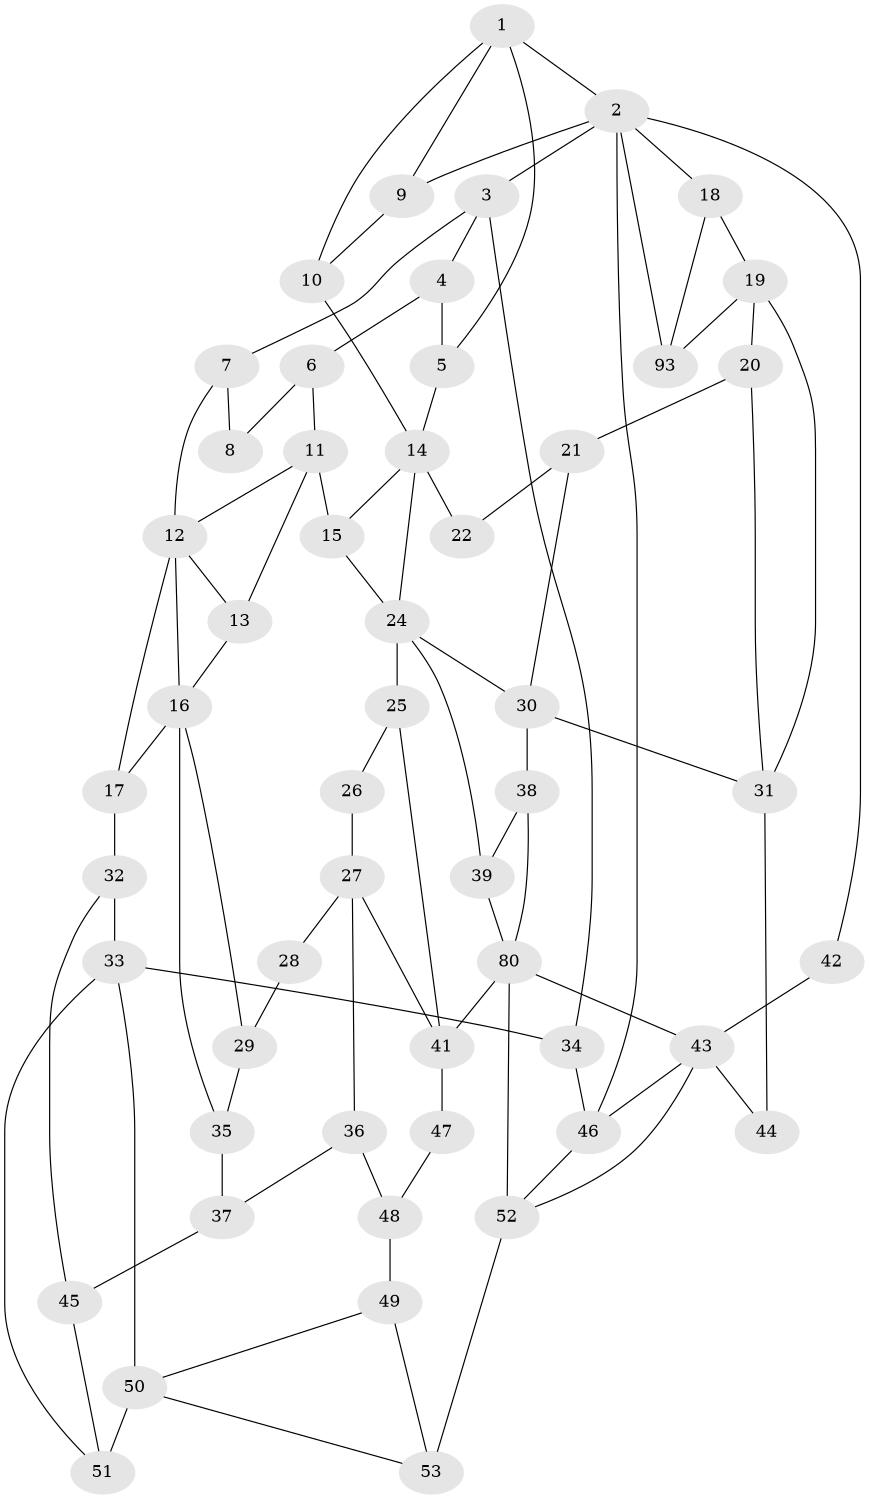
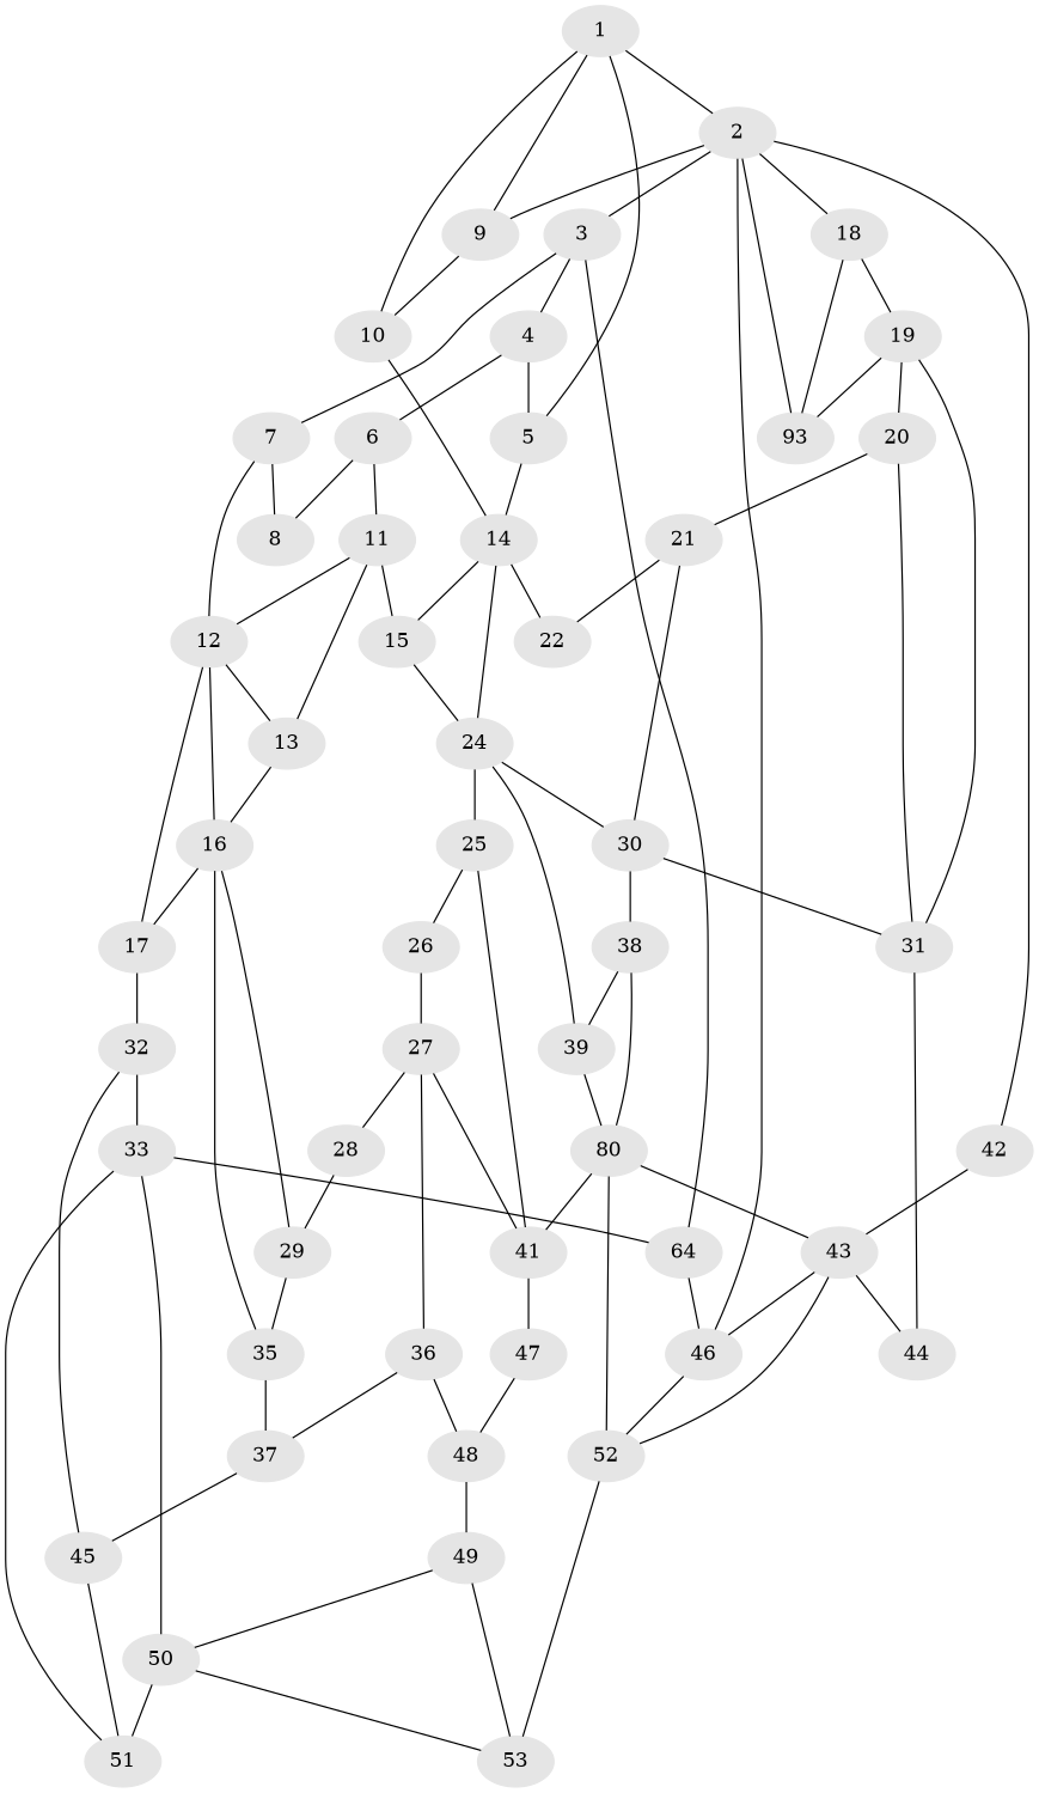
  graph {
    node [color=gray90 style=filled]
    edge [weight=1.0]
    1
    2
    5
    9
    10
    3
    18
    n8 [label=93]
    42
    46
    14
    4
    7
-   34
+   34 [label=64]
    19
    43
    52
    6
    8
    12
    11
    15
    22
    24
    13
    16
    17
    29
    35
    32
    30
    25
    39
    37
    33
    45
    20
    31
    21
    44
    38
    26
    41
    n44 [label=80]
    27
    47
    28
    36
    48
    50
    51
    53
    49
    1 -- 2
    1 -- 5
    1 -- 9
    1 -- 10
    2 -- 9
    2 -- 3
    2 -- 18
    2 -- n8
    2 -- 42
    2 -- 46
    5 -- 14
    9 -- 10
    10 -- 14
    3 -- 4
    3 -- 7
    3 -- 34
    18 -- n8
    18 -- 19
    42 -- 43 [weight=2.0]
    46 -- 52
    14 -- 15
    14 -- 22 [weight=2.0]
    14 -- 24
    4 -- 5
    4 -- 6 [weight=2.0]
    7 -- 8
    7 -- 12
    34 -- 46
    19 -- n8
    19 -- 20
    19 -- 31
    43 -- 46
    43 -- 52
    43 -- 44
    52 -- 53 [weight=2.0]
    6 -- 8 [weight=2.0]
    6 -- 11 [weight=2.0]
    12 -- 13
    12 -- 16
    12 -- 17
    11 -- 12
    11 -- 15
    11 -- 13
    15 -- 24
    24 -- 30
    24 -- 25
    24 -- 39
    13 -- 16
    16 -- 17 [weight=2.0]
    16 -- 29
    16 -- 35
    17 -- 32
    29 -- 35
    35 -- 37
    32 -- 33
    32 -- 45
    30 -- 31 [weight=2.0]
    30 -- 38
    25 -- 26
    25 -- 41
    39 -- n44
    37 -- 45
    33 -- 34 [weight=2.0]
    33 -- 50
    33 -- 51 [weight=2.0]
    45 -- 51
    20 -- 31
    20 -- 21
    31 -- 44 [weight=2.0]
    21 -- 22
    21 -- 30
    38 -- 39
    38 -- n44
    26 -- 27 [weight=2.0]
    41 -- 47 [weight=2.0]
    n44 -- 43
    n44 -- 52
    n44 -- 41 [weight=2.0]
    27 -- 41
    27 -- 28 [weight=2.0]
    27 -- 36
    47 -- 48
    28 -- 29
    36 -- 37
    36 -- 48
    48 -- 49
    50 -- 51 [weight=3.0]
    50 -- 53
    49 -- 50
    49 -- 53
  }
